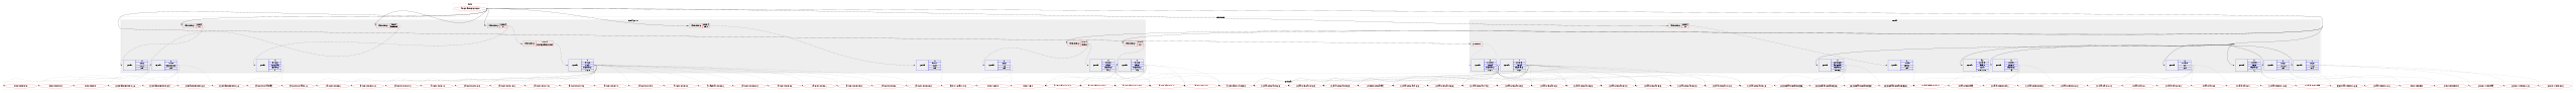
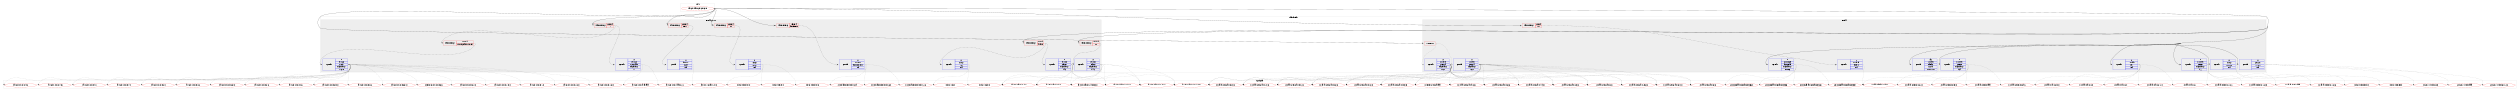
  digraph {
    compound=true
    concentrate=true
    fontname="DejaVu Sans Mono"
    fontsize=10
    newrank=true
    rankdir=TB
    ranksep=1.5
    node [color=red fontname="DejaVu Sans Mono" fontsize=10]
    edge [arrowhead=vee fontname="DejaVu Sans Mono" headport=w style=dotted tailport=e weight=100]
    n1 [label="net-mail/fetchmail-6.3.26-r2" width=4]
    n2 [color=blue label=<<TABLE BORDER="0" CELLBORDER="1" CELLSPACING="0" CELLPADDING="4" WIDTH="220"><TR><TD ROWSPAN="6" CELLPADDING="30">pack_dep</TD></TR><TR><TD WIDTH="110">no</TD></TR><TR><TD>sys-devel</TD></TR><TR><TD>automake</TD></TR><TR><TD>greaterequal</TD></TR><TR><TD>1.16.1</TD></TR></TABLE>> shape=none]
    n3 [color=blue label=<<TABLE BORDER="0" CELLBORDER="1" CELLSPACING="0" CELLPADDING="4" WIDTH="220"><TR><TD ROWSPAN="6" CELLPADDING="30">pack_dep</TD></TR><TR><TD WIDTH="110">no</TD></TR><TR><TD>sys-devel</TD></TR><TR><TD>automake</TD></TR><TR><TD>greaterequal</TD></TR><TR><TD>1.15.1</TD></TR></TABLE>> shape=none]
    n4 [label=<<TABLE BORDER="0" CELLBORDER="1" CELLSPACING="0" CELLPADDING="4"><TR><TD CELLPADDING="10">any_of_group</TD></TR></TABLE>> shape=none]
    n5 [color=blue label=<<TABLE BORDER="0" CELLBORDER="1" CELLSPACING="0" CELLPADDING="4" WIDTH="220"><TR><TD ROWSPAN="6" CELLPADDING="30">pack_dep</TD></TR><TR><TD WIDTH="110">no</TD></TR><TR><TD>sys-devel</TD></TR><TR><TD>gettext</TD></TR><TR><TD>none</TD></TR><TR><TD></TD></TR></TABLE>> shape=none]
    n6 [label=<<TABLE BORDER="0" CELLBORDER="1" CELLSPACING="0" CELLPADDING="4"><TR><TD ROWSPAN="3" CELLPADDING="10">use_conditional</TD></TR><TR><TD>positive</TD></TR><TR><TD>nls</TD></TR></TABLE>> shape=none]
    n7 [color=blue label=<<TABLE BORDER="0" CELLBORDER="1" CELLSPACING="0" CELLPADDING="4" WIDTH="220"><TR><TD ROWSPAN="6" CELLPADDING="30">pack_dep</TD></TR><TR><TD WIDTH="110">no</TD></TR><TR><TD>app-arch</TD></TR><TR><TD>xz-utils</TD></TR><TR><TD>none</TD></TR><TR><TD></TD></TR></TABLE>> shape=none]
    n8 [color=blue label=<<TABLE BORDER="0" CELLBORDER="1" CELLSPACING="0" CELLPADDING="4" WIDTH="220"><TR><TD ROWSPAN="6" CELLPADDING="30">pack_dep</TD></TR><TR><TD WIDTH="110">no</TD></TR><TR><TD>app-portage</TD></TR><TR><TD>elt-patches</TD></TR><TR><TD>greaterequal</TD></TR><TR><TD>20170815</TD></TR></TABLE>> shape=none]
    n9 [color=blue label=<<TABLE BORDER="0" CELLBORDER="1" CELLSPACING="0" CELLPADDING="4" WIDTH="220"><TR><TD ROWSPAN="6" CELLPADDING="30">pack_dep</TD></TR><TR><TD WIDTH="110">no</TD></TR><TR><TD>sys-devel</TD></TR><TR><TD>autoconf</TD></TR><TR><TD>greaterequal</TD></TR><TR><TD>2.69</TD></TR></TABLE>> shape=none]
    n10 [color=blue label=<<TABLE BORDER="0" CELLBORDER="1" CELLSPACING="0" CELLPADDING="4" WIDTH="220"><TR><TD ROWSPAN="6" CELLPADDING="30">pack_dep</TD></TR><TR><TD WIDTH="110">no</TD></TR><TR><TD>sys-devel</TD></TR><TR><TD>flex</TD></TR><TR><TD>none</TD></TR><TR><TD></TD></TR></TABLE>> shape=none]
    n11 [color=blue label=<<TABLE BORDER="0" CELLBORDER="1" CELLSPACING="0" CELLPADDING="4" WIDTH="220"><TR><TD ROWSPAN="6" CELLPADDING="30">pack_dep</TD></TR><TR><TD WIDTH="110">no</TD></TR><TR><TD>sys-devel</TD></TR><TR><TD>libtool</TD></TR><TR><TD>greaterequal</TD></TR><TR><TD>2.4</TD></TR></TABLE>> shape=none]
    n12 [color=blue label=<<TABLE BORDER="0" CELLBORDER="1" CELLSPACING="0" CELLPADDING="4" WIDTH="220"><TR><TD ROWSPAN="6" CELLPADDING="30">pack_dep</TD></TR><TR><TD WIDTH="110">no</TD></TR><TR><TD>virtual</TD></TR><TR><TD>pkgconfig</TD></TR><TR><TD>none</TD></TR><TR><TD></TD></TR></TABLE>> shape=none]
    n13 [color=blue label=<<TABLE BORDER="0" CELLBORDER="1" CELLSPACING="0" CELLPADDING="4" WIDTH="220"><TR><TD ROWSPAN="6" CELLPADDING="30">pack_dep</TD></TR><TR><TD WIDTH="110">weak</TD></TR><TR><TD>sys-devel</TD></TR><TR><TD>gettext</TD></TR><TR><TD>smaller</TD></TR><TR><TD>0.18.1.1-r3</TD></TR></TABLE>> shape=none]
    n14 [color=blue label=<<TABLE BORDER="0" CELLBORDER="1" CELLSPACING="0" CELLPADDING="4" WIDTH="220"><TR><TD ROWSPAN="6" CELLPADDING="30">pack_dep</TD></TR><TR><TD WIDTH="110">no</TD></TR><TR><TD>sys-libs</TD></TR><TR><TD>e2fsprogs-libs</TD></TR><TR><TD>none</TD></TR><TR><TD></TD></TR></TABLE>> shape=none]
    n15 [label=<<TABLE BORDER="0" CELLBORDER="1" CELLSPACING="0" CELLPADDING="4"><TR><TD ROWSPAN="3" CELLPADDING="10">use_conditional</TD></TR><TR><TD>negative</TD></TR><TR><TD>elibc_glibc</TD></TR></TABLE>> shape=none]
    n16 [color=blue label=<<TABLE BORDER="0" CELLBORDER="1" CELLSPACING="0" CELLPADDING="4" WIDTH="220"><TR><TD ROWSPAN="6" CELLPADDING="30">pack_dep</TD></TR><TR><TD WIDTH="110">no</TD></TR><TR><TD>virtual</TD></TR><TR><TD>krb5</TD></TR><TR><TD>none</TD></TR><TR><TD></TD></TR></TABLE>> shape=none]
    n17 [color=blue label=<<TABLE BORDER="0" CELLBORDER="1" CELLSPACING="0" CELLPADDING="4" WIDTH="220"><TR><TD ROWSPAN="6" CELLPADDING="30">pack_dep</TD></TR><TR><TD WIDTH="110">no</TD></TR><TR><TD>dev-libs</TD></TR><TR><TD>openssl</TD></TR><TR><TD>greaterequal</TD></TR><TR><TD>0.9.6</TD></TR></TABLE>> shape=none]
    n18 [label=<<TABLE BORDER="0" CELLBORDER="1" CELLSPACING="0" CELLPADDING="4"><TR><TD ROWSPAN="3" CELLPADDING="10">use_conditional</TD></TR><TR><TD>positive</TD></TR><TR><TD>kerberos</TD></TR></TABLE>> shape=none]
    n19 [color=blue label=<<TABLE BORDER="0" CELLBORDER="1" CELLSPACING="0" CELLPADDING="4" WIDTH="220"><TR><TD ROWSPAN="6" CELLPADDING="30">pack_dep</TD></TR><TR><TD WIDTH="110">no</TD></TR><TR><TD>virtual</TD></TR><TR><TD>libintl</TD></TR><TR><TD>none</TD></TR><TR><TD></TD></TR></TABLE>> shape=none]
    n20 [label=<<TABLE BORDER="0" CELLBORDER="1" CELLSPACING="0" CELLPADDING="4"><TR><TD ROWSPAN="3" CELLPADDING="10">use_conditional</TD></TR><TR><TD>positive</TD></TR><TR><TD>nls</TD></TR></TABLE>> shape=none]
    n21 [color=blue label=<<TABLE BORDER="0" CELLBORDER="1" CELLSPACING="0" CELLPADDING="4" WIDTH="220"><TR><TD ROWSPAN="6" CELLPADDING="30">pack_dep</TD></TR><TR><TD WIDTH="110">no</TD></TR><TR><TD>net-proxy</TD></TR><TR><TD>dante</TD></TR><TR><TD>none</TD></TR><TR><TD></TD></TR></TABLE>> shape=none]
    n22 [label=<<TABLE BORDER="0" CELLBORDER="1" CELLSPACING="0" CELLPADDING="4"><TR><TD ROWSPAN="3" CELLPADDING="10">use_conditional</TD></TR><TR><TD>positive</TD></TR><TR><TD>socks</TD></TR></TABLE>> shape=none]
    n23 [color=blue label=<<TABLE BORDER="0" CELLBORDER="1" CELLSPACING="0" CELLPADDING="4" WIDTH="220"><TR><TD ROWSPAN="6" CELLPADDING="30">pack_dep</TD></TR><TR><TD WIDTH="110">no</TD></TR><TR><TD>dev-libs</TD></TR><TR><TD>openssl</TD></TR><TR><TD>greaterequal</TD></TR><TR><TD>0.9.6</TD></TR></TABLE>> shape=none]
    n24 [label=<<TABLE BORDER="0" CELLBORDER="1" CELLSPACING="0" CELLPADDING="4"><TR><TD ROWSPAN="3" CELLPADDING="10">use_conditional</TD></TR><TR><TD>positive</TD></TR><TR><TD>ssl</TD></TR></TABLE>> shape=none]
    n25 [color=blue label=<<TABLE BORDER="0" CELLBORDER="1" CELLSPACING="0" CELLPADDING="4" WIDTH="220"><TR><TD ROWSPAN="6" CELLPADDING="30">pack_dep</TD></TR><TR><TD WIDTH="110">no</TD></TR><TR><TD>dev-lang</TD></TR><TR><TD>python</TD></TR><TR><TD>greaterequal</TD></TR><TR><TD>2.7.5-r2</TD></TR></TABLE>> shape=none]
    n26 [label=<<TABLE BORDER="0" CELLBORDER="1" CELLSPACING="0" CELLPADDING="4"><TR><TD ROWSPAN="3" CELLPADDING="10">use_conditional</TD></TR><TR><TD>positive</TD></TR><TR><TD>python_targets_python2_7</TD></TR></TABLE>> shape=none]
    n27 [color=blue label=<<TABLE BORDER="0" CELLBORDER="1" CELLSPACING="0" CELLPADDING="4" WIDTH="220"><TR><TD ROWSPAN="6" CELLPADDING="30">pack_dep</TD></TR><TR><TD WIDTH="110">no</TD></TR><TR><TD>dev-lang</TD></TR><TR><TD>python-exec</TD></TR><TR><TD>greaterequal</TD></TR><TR><TD>2</TD></TR></TABLE>> shape=none]
    n28 [label=<<TABLE BORDER="0" CELLBORDER="1" CELLSPACING="0" CELLPADDING="4"><TR><TD ROWSPAN="3" CELLPADDING="10">use_conditional</TD></TR><TR><TD>positive</TD></TR><TR><TD>tk</TD></TR></TABLE>> shape=none]
    n29 [label="sys-devel/automake-1.10.3-r3" width=4]
    n30 [label="sys-devel/automake-1.11.6-r3" width=4]
    n31 [label="sys-devel/automake-1.12.6-r2" width=4]
    n32 [label="sys-devel/automake-1.13.4-r2" width=4]
    n33 [label="sys-devel/automake-1.14.1-r2" width=4]
    n34 [label="sys-devel/automake-1.15.1-r2" width=4]
    n35 [label="sys-devel/automake-1.16-r2" width=4]
    n36 [label="sys-devel/automake-1.16.1-r1" width=4]
    n37 [label="sys-devel/automake-1.4_p6-r2" width=4]
    n38 [label="sys-devel/automake-1.5-r2" width=4]
    n39 [label="sys-devel/automake-1.6.3-r2" width=4]
    n40 [label="sys-devel/automake-1.7.9-r3" width=4]
    n41 [label="sys-devel/automake-1.8.5-r5" width=4]
    n42 [label="sys-devel/automake-1.9.6-r5" width=4]
    n43 [label="sys-libtool/automake-9999" width=4]
    n44 [label="sys-devel/gettext-0.19.8.1" width=4]
    n45 [label="app-arch/xz-utils-5.2.3" width=4]
    n46 [label="app-arch/xz-utils-5.2.4-r2" width=4]
    n47 [label="app-arch/xz-utils-9999" width=4]
    n48 [label="app-portage/elt-patches-20170317" width=4]
    n49 [label="app-portage/elt-patches-20170422" width=4]
    n50 [label="app-portage/elt-patches-20170815" width=4]
    n51 [label="app-portage/elt-patches-20170826.1" width=4]
    n52 [label="sys-devel/autoconf-2.13-r1" width=4]
    n53 [label="sys-devel/autoconf-2.64-r1" width=4]
    n54 [label="sys-devel/autoconf-2.69-r4" width=4]
    n55 [label="sys-devel/autoconf-9999" width=4]
    n56 [label="sys-devel/flex-2.6.1" width=4]
    n57 [label="sys-devel/flex-2.6.3" width=4]
    n58 [label="sys-devel/flex-2.6.3-r1" width=4]
    n59 [label="sys-devel/flex-2.6.4" width=4]
    n60 [label="sys-devel/flex-2.6.4-r1" width=4]
    n61 [label="sys-devel/libtool-2.4.6-r3" width=4]
    n62 [label="sys-devel/libtool-2.4.6-r4" width=4]
-   n63 [label="libintl-devel/libtool-2.4.6-r5" width=4]
+   n63 [label="sys-devel/libtool-2.4.6-r5" width=4]
    n64 [label="sys-devel/libtool-9999" width=4]
    n65 [label="virtual/pkgconfig-0-r1" width=4]
    n66 [label="virtual/pkgconfig-1" width=4]
    n67 [label="sys-libs/e2fsprogs-libs-1.43.9" width=4]
    n68 [label="sys-libs/e2fsprogs-libs-1.44.5" width=4]
-   n69 [label="sys-libs/e2fsprogs-libs-1.44.6" width=4]
    n70 [label="sys-libs/e2fsprogs-libs-1.45.0" width=4]
    n71 [label="virtual/krb5-0" width=4]
    n72 [label="virtual/krb5-0-r1" width=4]
    n73 [label="dev-libs/openssl-4.9.8z_p8-r1" width=4]
-   n74 [label="dev-libs/libs-1.0.2q" width=4]
+   n74 [label="dev-libs/openssl-1.0.2q" width=4]
    n75 [label="dev-libs/openssl-1.0.2r" width=4]
    n76 [label="dev-libs/openssl-1.0.2r-r200" width=4]
    n77 [label="dev-libs/openssl-1.1.0j-r1" width=4]
    n78 [label="dev-libs/openssl-1.1.1b-r2" width=4]
    n79 [label="virtual/libintl-0" width=4]
    n80 [label="virtual/libintl-0-r1" width=4]
    n81 [label="virtual/libintl-0-r2" width=4]
    n82 [label="net-proxy/dante-1.4.1-r1" width=4]
    n83 [label="dev-lang/python-exec-2.4.6" width=4]
    n84 [label="dev-lang/python-exec-9999" width=4]
    n85 [label="dev-lang/python-2.7.15" width=4]
    n86 [label="dev-lang/python-2.7.16" width=4]
    n87 [label="dev-lang/python-3.4.5-r1" width=4]
    n88 [label="dev-lang/python-3.4.6-r1" width=4]
    n89 [label="dev-lang/python-3.4.8" width=4]
    n90 [label="dev-lang/python-3.4.8-r1" width=4]
    n91 [label="dev-lang/python-3.5.4-r1" width=4]
-   n92 [label="dev-lang/python-3.5.5" width=4]
+   n92 [label="autoconf-lang/python-3.5.5" width=4]
    n93 [label="dev-lang/python-3.5.5-r1" width=4]
    n94 [label="dev-lang/python-3.5.6" width=4]
    n95 [label="dev-lang/python-3.6.3-r1" width=4]
    n96 [label="dev-lang/python-3.6.4" width=4]
    n97 [label="dev-lang/python-3.6.5" width=4]
    n98 [label="dev-lang/python-3.6.5-r1" width=4]
-   n99 [label="dev-negative/python-3.6.6" width=4]
+   n99 [label="dev-lang/python-3.6.6" width=4]
    n100 [label="dev-lang/python-3.6.8" width=4]
    n101 [label="dev-lang/python-3.7.0" width=4]
    n102 [label="dev-lang/python-3.7.2" width=4]
    subgraph cluster_1 {
      color=gray
      label=<<i>ebuild</i>>
      rank=same
      n1
    }
    subgraph cluster_2 {
      color=gray
      label=<<i>dependencies</i>>
      subgraph cluster_3 {
        color=gray
        fillcolor="#eeeeee"
        label=<<i>compile</i>>
        style=filled
        subgraph sub_4 {
          color=gray
          fillcolor="#eeeeee"
          label=<<i>compile</i>>
          style=filled
          n4
          subgraph sub_5 {
            color=gray
            fillcolor="#eeeeee"
            label=<<i>compile</i>>
            style=filled
            n2
          }
          subgraph sub_6 {
            color=gray
            fillcolor="#eeeeee"
            label=<<i>compile</i>>
            style=filled
            n3
          }
        }
        subgraph sub_7 {
          color=gray
          fillcolor="#eeeeee"
          label=<<i>compile</i>>
          style=filled
          n6
          subgraph sub_8 {
            color=gray
            fillcolor="#eeeeee"
            label=<<i>compile</i>>
            style=filled
            n5
          }
        }
        subgraph sub_9 {
          color=gray
          fillcolor="#eeeeee"
          label=<<i>compile</i>>
          style=filled
          n7
        }
        subgraph sub_10 {
          color=gray
          fillcolor="#eeeeee"
          label=<<i>compile</i>>
          style=filled
          n8
        }
        subgraph sub_11 {
          color=gray
          fillcolor="#eeeeee"
          label=<<i>compile</i>>
          style=filled
          n9
        }
        subgraph sub_12 {
          color=gray
          fillcolor="#eeeeee"
          label=<<i>compile</i>>
          style=filled
          n10
        }
        subgraph sub_13 {
          color=gray
          fillcolor="#eeeeee"
          label=<<i>compile</i>>
          style=filled
          n11
        }
        subgraph sub_14 {
          color=gray
          fillcolor="#eeeeee"
          label=<<i>compile</i>>
          style=filled
          n12
        }
        subgraph sub_15 {
          color=gray
          fillcolor="#eeeeee"
          label=<<i>compile</i>>
          style=filled
          n13
        }
      }
      subgraph cluster_16 {
        color=gray
        fillcolor="#eeeeee"
        label=<<i>compile and run</i>>
        style=filled
        subgraph sub_17 {
          color=gray
          fillcolor="#eeeeee"
          label=<<i>compile and run</i>>
          style=filled
          n15
          subgraph sub_18 {
            color=gray
            fillcolor="#eeeeee"
            label=<<i>compile and run</i>>
            style=filled
            n14
          }
        }
        subgraph sub_19 {
          color=gray
          fillcolor="#eeeeee"
          label=<<i>compile and run</i>>
          style=filled
          n18
          subgraph sub_20 {
            color=gray
            fillcolor="#eeeeee"
            label=<<i>compile and run</i>>
            style=filled
            n16
          }
          subgraph sub_21 {
            color=gray
            fillcolor="#eeeeee"
            label=<<i>compile and run</i>>
            style=filled
            n17
          }
        }
        subgraph sub_22 {
          color=gray
          fillcolor="#eeeeee"
          label=<<i>compile and run</i>>
          style=filled
          n20
          subgraph sub_23 {
            color=gray
            fillcolor="#eeeeee"
            label=<<i>compile and run</i>>
            style=filled
            n19
          }
        }
        subgraph sub_24 {
          color=gray
          fillcolor="#eeeeee"
          label=<<i>compile and run</i>>
          style=filled
          n22
          subgraph sub_25 {
            color=gray
            fillcolor="#eeeeee"
            label=<<i>compile and run</i>>
            style=filled
            n21
          }
        }
        subgraph sub_26 {
          color=gray
          fillcolor="#eeeeee"
          label=<<i>compile and run</i>>
          style=filled
          n24
          subgraph sub_27 {
            color=gray
            fillcolor="#eeeeee"
            label=<<i>compile and run</i>>
            style=filled
            n23
          }
        }
        subgraph sub_28 {
          color=gray
          fillcolor="#eeeeee"
          label=<<i>compile and run</i>>
          style=filled
          n28
          subgraph sub_29 {
            color=gray
            fillcolor="#eeeeee"
            label=<<i>compile and run</i>>
            style=filled
            n26
            subgraph sub_30 {
              color=gray
              fillcolor="#eeeeee"
              label=<<i>compile and run</i>>
              style=filled
              n25
            }
          }
          subgraph sub_31 {
            color=gray
            fillcolor="#eeeeee"
            label=<<i>compile and run</i>>
            style=filled
            n27
          }
        }
      }
      subgraph cluster_32 {
        color=gray
        fillcolor="#eeeeee"
        label=<<i>run</i>>
        style=filled
      }
    }
    subgraph cluster_33 {
      color=gray
      label=<<i>candidates</i>>
      rank=same
      subgraph sub_34 {
        color=black
        label=<<i>candidates</i>>
        nodesep=1
        rank=same
        n29
        n30
        n31
        n32
        n33
        n34
        n35
        n36
        n37
        n38
        n39
        n40
        n41
        n42
        n43
      }
      subgraph sub_35 {
        color=black
        label=<<i>candidates</i>>
        nodesep=1
        rank=same
        n29
        n30
        n31
        n32
        n33
        n34
        n35
        n36
        n37
        n38
        n39
        n40
        n41
        n42
        n43
      }
      subgraph sub_36 {
        color=black
        label=<<i>candidates</i>>
        nodesep=1
        rank=same
        n44
      }
      subgraph sub_37 {
        color=black
        label=<<i>candidates</i>>
        nodesep=1
        rank=same
        n45
        n46
        n47
      }
      subgraph sub_38 {
        color=black
        label=<<i>candidates</i>>
        nodesep=1
        rank=same
        n48
        n49
        n50
        n51
      }
      subgraph sub_39 {
        color=black
        label=<<i>candidates</i>>
        nodesep=1
        rank=same
        n52
        n53
        n54
        n55
      }
      subgraph sub_40 {
        color=black
        label=<<i>candidates</i>>
        nodesep=1
        rank=same
        n56
        n57
        n58
        n59
        n60
      }
      subgraph sub_41 {
        color=black
        label=<<i>candidates</i>>
        nodesep=1
        rank=same
        n61
        n62
        n63
        n64
      }
      subgraph sub_42 {
        color=black
        label=<<i>candidates</i>>
        nodesep=1
        rank=same
        n65
        n66
      }
      subgraph sub_43 {
        color=black
        label=<<i>candidates</i>>
        nodesep=1
        rank=same
        n44
      }
      subgraph sub_44 {
        color=black
        label=<<i>candidates</i>>
        nodesep=1
        rank=same
        n67
        n68
-       n69
        n70
      }
      subgraph sub_45 {
        color=black
        label=<<i>candidates</i>>
        nodesep=1
        rank=same
        n71
        n72
      }
      subgraph sub_46 {
        color=black
        label=<<i>candidates</i>>
        nodesep=1
        rank=same
        n73
        n74
        n75
        n76
        n77
        n78
      }
      subgraph sub_47 {
        color=black
        label=<<i>candidates</i>>
        nodesep=1
        rank=same
        n79
        n80
        n81
      }
      subgraph sub_48 {
        color=black
        label=<<i>candidates</i>>
        nodesep=1
        rank=same
        n82
      }
      subgraph sub_49 {
        color=black
        label=<<i>candidates</i>>
        nodesep=1
        rank=same
        n73
        n74
        n75
        n76
        n77
        n78
      }
      subgraph sub_50 {
        color=black
        label=<<i>candidates</i>>
        nodesep=1
        rank=same
        n83
        n84
      }
      subgraph sub_51 {
        color=black
        label=<<i>candidates</i>>
        nodesep=1
        rank=same
        n85
        n86
        n87
        n88
        n89
        n90
        n91
        n92
        n93
        n94
        n95
        n96
        n97
        n98
        n99
        n100
        n101
        n102
      }
    }
    n1 -> n4 [style=solid weight=20]
    n1 -> n6 [style=solid weight=20]
    n1 -> n7 [style=solid weight=20]
    n1 -> n8 [style=solid weight=20]
    n1 -> n9 [style=solid weight=20]
    n1 -> n10 [style=solid weight=20]
    n1 -> n11 [style=solid weight=20]
    n1 -> n12 [style=solid weight=20]
    n1 -> n13 [style=solid weight=20]
    n1 -> n15 [arrowhead=odotvee style=solid weight=20]
    n1 -> n18 [arrowhead=odotvee style=solid weight=20]
    n1 -> n20 [arrowhead=odotvee style=solid weight=20]
    n1 -> n22 [arrowhead=odotvee style=solid weight=20]
    n1 -> n24 [arrowhead=odotvee style=solid weight=20]
    n1 -> n28 [arrowhead=odotvee style=solid weight=20]
    n2 -> n29
    n2 -> n30
    n2 -> n31
    n2 -> n32
    n2 -> n33
    n2 -> n34
    n2 -> n35
    n2 -> n36
    n2 -> n37
    n2 -> n38
    n2 -> n39
    n2 -> n40
    n2 -> n41
    n2 -> n42
    n2 -> n43
    n3 -> n29
    n3 -> n30
    n3 -> n31
    n3 -> n32
    n3 -> n33
    n3 -> n34
    n3 -> n35
    n3 -> n36
    n3 -> n37
    n3 -> n38
    n3 -> n39
    n3 -> n40
    n3 -> n41
    n3 -> n42
    n3 -> n43
    n4 -> n2 [arrowhead=oinv weight=20]
    n4 -> n3 [arrowhead=oinv weight=20]
    n5 -> n44
    n6 -> n5 [style=dashed weight=20]
    n7 -> n45
    n7 -> n46
    n7 -> n47
    n8 -> n48
    n8 -> n49
    n8 -> n50
    n8 -> n51
    n9 -> n52
    n9 -> n53
    n9 -> n54
    n9 -> n55
    n10 -> n56
    n10 -> n57
    n10 -> n58
    n10 -> n59
    n10 -> n60
    n11 -> n61
    n11 -> n62
    n11 -> n63
    n11 -> n64
    n12 -> n65
    n12 -> n66
    n13 -> n44
    n14 -> n67
    n14 -> n68
-   n14 -> n69
    n14 -> n70
    n15 -> n14 [style=dashed weight=20]
    n16 -> n71
    n16 -> n72
    n17 -> n73
    n17 -> n74
    n17 -> n75
    n17 -> n76
    n17 -> n77
    n17 -> n78
    n18 -> n16 [style=dashed weight=20]
    n18 -> n17 [style=dashed weight=20]
    n19 -> n79
    n19 -> n80
    n19 -> n81
    n20 -> n19 [style=dashed weight=20]
    n21 -> n82
    n22 -> n21 [style=dashed weight=20]
    n23 -> n73
    n23 -> n74
    n23 -> n75
    n23 -> n76
    n23 -> n77
    n23 -> n78
    n24 -> n23 [style=dashed weight=20]
    n25 -> n85
    n25 -> n86
    n25 -> n87
    n25 -> n88
    n25 -> n89
    n25 -> n90
    n25 -> n91
    n25 -> n92
    n25 -> n93
    n25 -> n94
    n25 -> n95
    n25 -> n96
    n25 -> n97
    n25 -> n98
    n25 -> n99
    n25 -> n100
    n25 -> n101
    n25 -> n102
    n26 -> n25 [style=dashed weight=20]
    n27 -> n83
    n27 -> n84
    n28 -> n26 [style=dashed weight=20]
    n28 -> n27 [style=dashed weight=20]
  }
